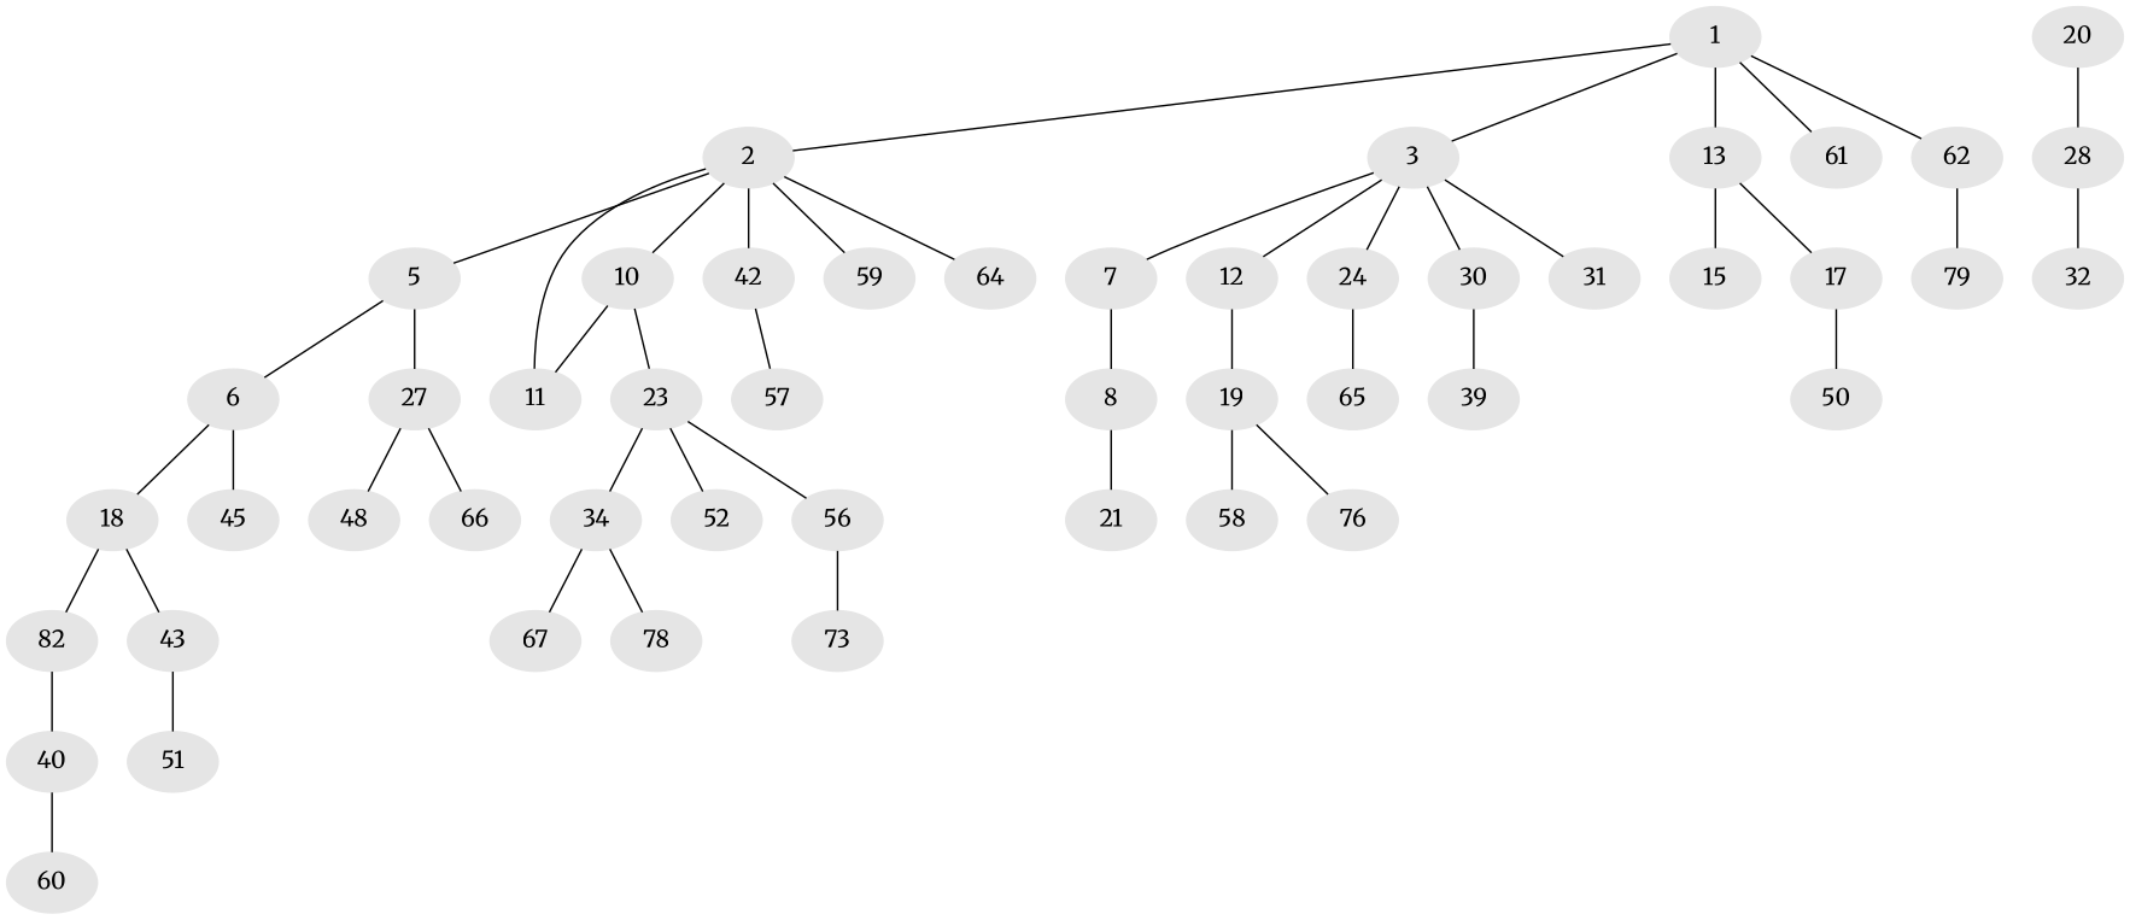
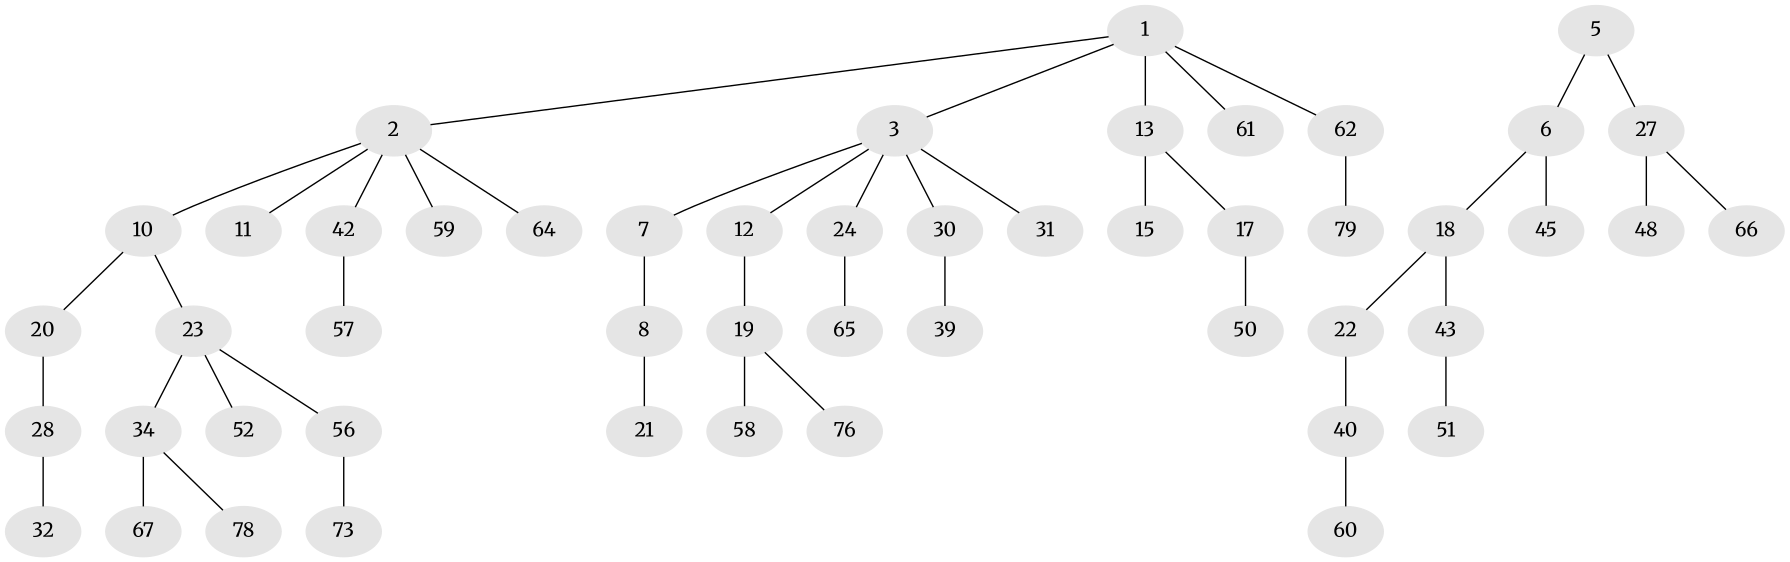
  graph {
    fontname=Merriweather
    node [color=gray90 fontname=Merriweather style=filled]
    edge [fontname=Merriweather]
    1 [super="+41"]
    2 [super="+4"]
    3 [super="+14"]
    13 [super="+77"]
    61 [super="+74"]
    62
    5 [super="+25"]
    10 [super="+16"]
    11
    42 [super="+47"]
    59 [super="+70"]
    64
    7
    12 [super="+26"]
    24 [super="+36"]
    30 [super="+69"]
    31
    15 [super="+37"]
    17 [super="+68"]
    79
    6 [super="+57"]
    27 [super="+44"]
    20
    23 [super="+29"]
    n25 [label=57]
    8 [super="+9"]
    19 [super="+53"]
    65
    39
    18
    45
    48
    66
-   22 [super="+35" label=82]
+   22 [super="+35"]
    43 [super="+49"]
    21 [super="+33"]
    28 [super="+54"]
    34 [super="+72"]
    52 [super="+75"]
    56 [super="+71"]
    58
    76
    50
    40 [super="+46"]
    32 [super="+38"]
    60
    51
    67
    78
    73
    1 -- 2
    1 -- 3
    1 -- 13
    1 -- 61
    1 -- 62
-   2 -- 5
    2 -- 10
    2 -- 11
    2 -- 42
    2 -- 59
    2 -- 64
    3 -- 7
    3 -- 12
    3 -- 24
    3 -- 30
    3 -- 31
    13 -- 15
    13 -- 17
    62 -- 79
    5 -- 6
    5 -- 27
-   10 -- 11
+   10 -- 20
    10 -- 23
    42 -- n25
    7 -- 8
    12 -- 19
    24 -- 65
    30 -- 39
    17 -- 50
    6 -- 18
    6 -- 45
    27 -- 48
    27 -- 66
    20 -- 28
    23 -- 34
    23 -- 52
    23 -- 56
    8 -- 21
    19 -- 58
    19 -- 76
    18 -- 22
    18 -- 43
    22 -- 40
    43 -- 51
    28 -- 32
    34 -- 67
    34 -- 78
    56 -- 73
    40 -- 60
  }
